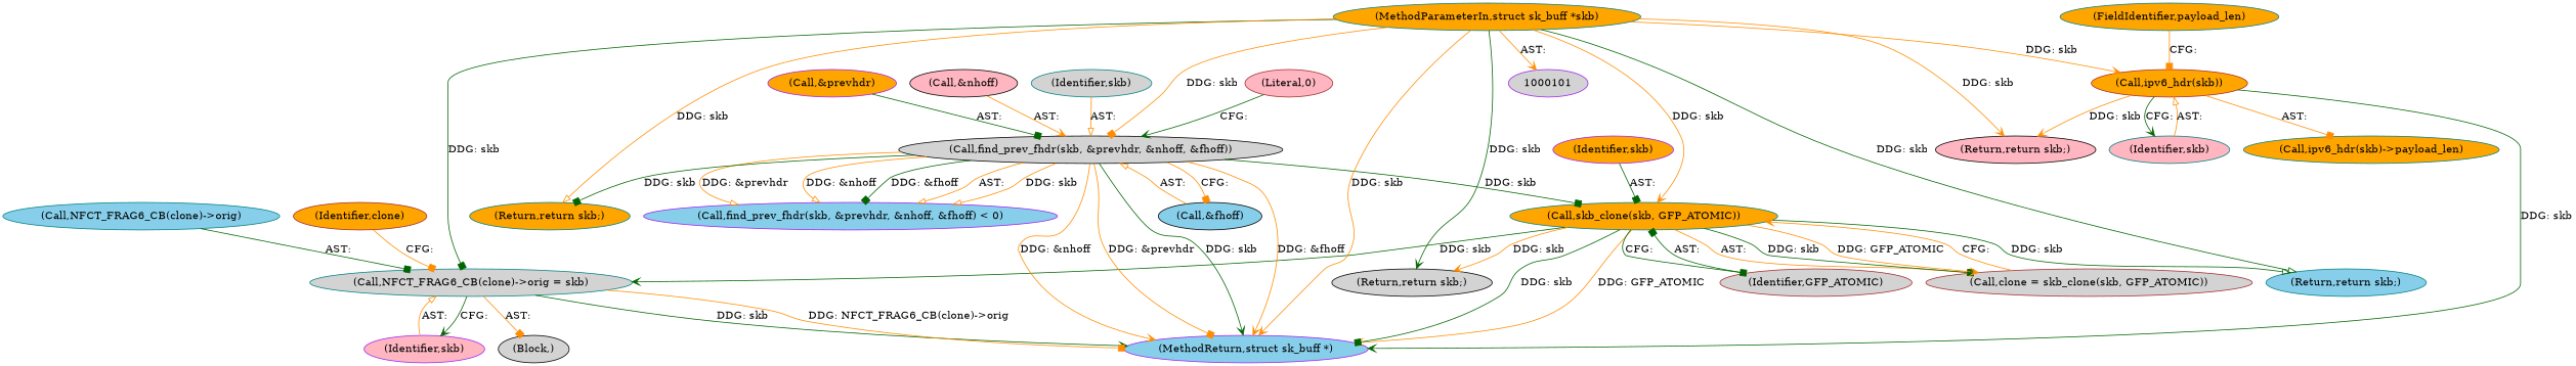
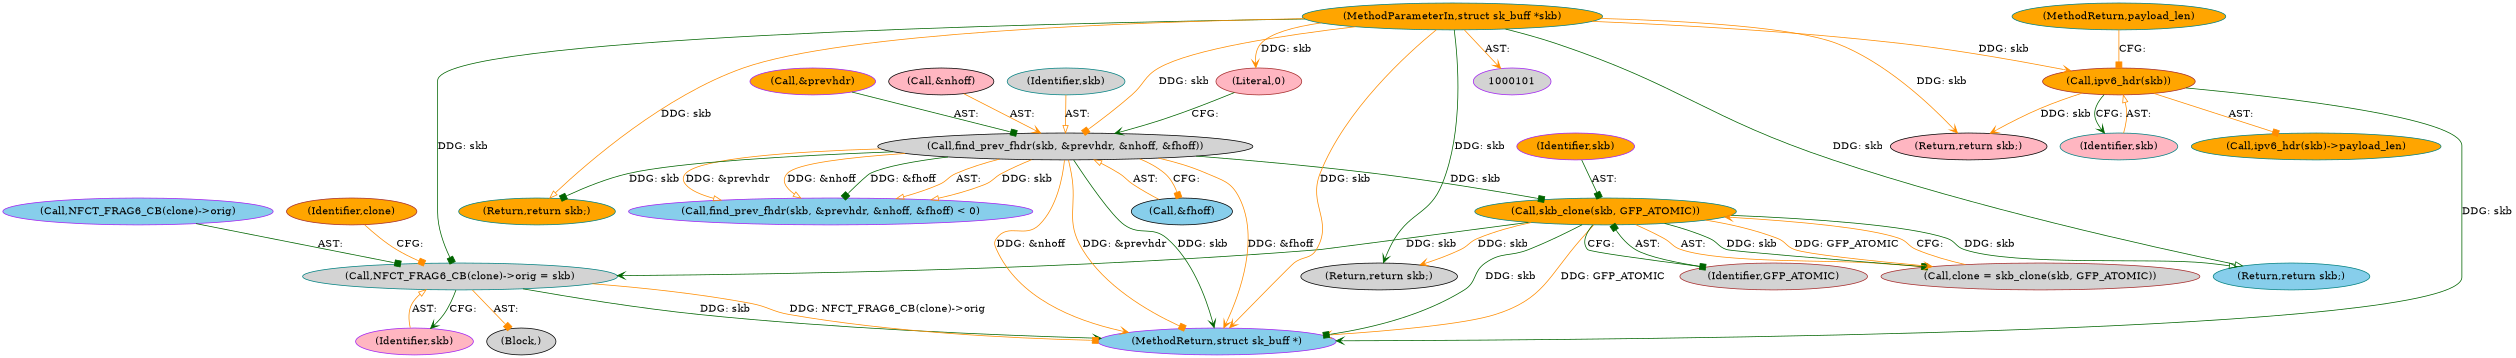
  digraph {
    node [color=teal fillcolor=orange style=filled]
    edge [arrowhead=vee color=darkorange]
    n1 [fillcolor=lightgrey label="(Call,NFCT_FRAG6_CB(clone)->orig = skb)"]
    n2 [color=black fillcolor=lightgrey label="(Block,)"]
    n3 [color=purple fillcolor=skyblue label="(MethodReturn,struct sk_buff *)"]
    n4 [color=purple fillcolor=lightpink label="(Identifier,skb)"]
    n5 [label="(Call,skb_clone(skb, GFP_ATOMIC))"]
    n6 [color=brown fillcolor=lightgrey label="(Identifier,GFP_ATOMIC)"]
    n7 [color=brown fillcolor=lightgrey label="(Call,clone = skb_clone(skb, GFP_ATOMIC))"]
    n8 [color=black fillcolor=lightgrey label="(Return,return skb;)"]
    n9 [fillcolor=skyblue label="(Return,return skb;)"]
    n10 [color=black fillcolor=lightgrey label="(Call,find_prev_fhdr(skb, &prevhdr, &nhoff, &fhoff))"]
    n11 [color=black fillcolor=skyblue label="(Call,&fhoff)"]
    n12 [color=purple fillcolor=skyblue label="(Call,find_prev_fhdr(skb, &prevhdr, &nhoff, &fhoff) < 0)"]
    n13 [label="(Return,return skb;)"]
    n14 [color=brown label="(Call,ipv6_hdr(skb))"]
    n15 [fillcolor=lightpink label="(Identifier,skb)"]
    n16 [color=black fillcolor=lightpink label="(Return,return skb;)"]
    n17 [label="(Call,ipv6_hdr(skb)->payload_len)"]
    n18 [label="(MethodParameterIn,struct sk_buff *skb)"]
    1000101 [color=purple fillcolor=lightgrey]
-   n20 [fillcolor=skyblue label="(Call,NFCT_FRAG6_CB(clone)->orig)"]
+   n20 [color=purple fillcolor=skyblue label="(Call,NFCT_FRAG6_CB(clone)->orig)"]
    n21 [color=purple label="(Call,&prevhdr)"]
    n22 [color=black fillcolor=lightpink label="(Call,&nhoff)"]
    n23 [color=brown label="(Identifier,clone)"]
    n24 [color=purple label="(Identifier,skb)"]
    n25 [fillcolor=lightgrey label="(Identifier,skb)"]
-   n26 [label="(FieldIdentifier,payload_len)"]
+   n26 [label="(MethodReturn,payload_len)"]
    n27 [color=brown fillcolor=lightpink label="(Literal,0)"]
    n1 -> n2 [arrowhead=box label="AST: "]
    n1 -> n3 [color=darkgreen label="DDG: skb"]
    n1 -> n3 [arrowhead=box label="DDG: NFCT_FRAG6_CB(clone)->orig"]
    n1 -> n4 [color=darkgreen label="CFG: "]
    n4 -> n1 [arrowhead=onormal label="AST: "]
    n5 -> n1 [color=darkgreen label="DDG: skb"]
    n5 -> n3 [label="DDG: GFP_ATOMIC"]
    n5 -> n3 [arrowhead=box color=darkgreen label="DDG: skb"]
    n5 -> n6 [arrowhead=box color=darkgreen label="CFG: "]
    n5 -> n7 [arrowhead=box label="AST: "]
    n5 -> n7 [arrowhead=box color=darkgreen label="DDG: skb"]
    n5 -> n7 [label="DDG: GFP_ATOMIC"]
    n5 -> n8 [label="DDG: skb"]
    n5 -> n9 [arrowhead=onormal color=darkgreen label="DDG: skb"]
    n6 -> n5 [arrowhead=box color=darkgreen label="AST: "]
    n7 -> n5 [label="CFG: "]
    n10 -> n3 [label="DDG: &fhoff"]
    n10 -> n3 [label="DDG: &nhoff"]
    n10 -> n3 [arrowhead=box label="DDG: &prevhdr"]
    n10 -> n3 [color=darkgreen label="DDG: skb"]
    n10 -> n5 [arrowhead=box color=darkgreen label="DDG: skb"]
    n10 -> n11 [arrowhead=box label="CFG: "]
    n10 -> n12 [arrowhead=onormal label="AST: "]
    n10 -> n12 [arrowhead=onormal label="DDG: skb"]
    n10 -> n12 [arrowhead=onormal label="DDG: &prevhdr"]
    n10 -> n12 [arrowhead=onormal label="DDG: &nhoff"]
    n10 -> n12 [arrowhead=box color=darkgreen label="DDG: &fhoff"]
    n10 -> n13 [arrowhead=box color=darkgreen label="DDG: skb"]
    n11 -> n10 [arrowhead=onormal label="AST: "]
    n14 -> n3 [color=darkgreen label="DDG: skb"]
    n14 -> n15 [color=darkgreen label="CFG: "]
    n14 -> n16 [label="DDG: skb"]
    n14 -> n17 [arrowhead=box label="AST: "]
    n15 -> n14 [arrowhead=onormal label="AST: "]
    n18 -> n1 [arrowhead=box color=darkgreen label="DDG: skb"]
    n18 -> n3 [label="DDG: skb"]
-   n18 -> n5 [label="DDG: skb"]
+   n18 -> n27 [label="DDG: skb"]
    n18 -> n8 [color=darkgreen label="DDG: skb"]
    n18 -> n9 [arrowhead=onormal color=darkgreen label="DDG: skb"]
    n18 -> n10 [arrowhead=box label="DDG: skb"]
    n18 -> n13 [arrowhead=onormal label="DDG: skb"]
    n18 -> n14 [label="DDG: skb"]
    n18 -> n16 [label="DDG: skb"]
    n18 -> 1000101 [label="AST: "]
    n20 -> n1 [arrowhead=box color=darkgreen label="AST: "]
    n21 -> n10 [arrowhead=box color=darkgreen label="AST: "]
    n22 -> n10 [label="AST: "]
    n23 -> n1 [arrowhead=box label="CFG: "]
    n24 -> n5 [arrowhead=box color=darkgreen label="AST: "]
    n25 -> n10 [arrowhead=onormal label="AST: "]
    n26 -> n14 [arrowhead=box label="CFG: "]
    n27 -> n10 [color=darkgreen label="CFG: "]
  }
